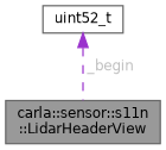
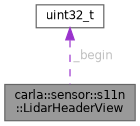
  digraph {
    node [color=gray40 fontname=Helvetica fontsize=10 shape=box style=filled]
    n1 [fillcolor=grey60 fontcolor=black height=0.2 label="carla::sensor::s11n\l::LidarHeaderView" width=0.4]
-   n2 [fillcolor=white height=0.2 label=uint52_t width=0.4]
+   n2 [fillcolor=white height=0.2 label=uint32_t width=0.4]
    n2 -> n1 [color=darkorchid3 dir=back fontcolor=grey fontname=Helvetica fontsize=10 label=" _begin" labelfontname=Helvetica labelfontsize=10 style=dashed]
  }
